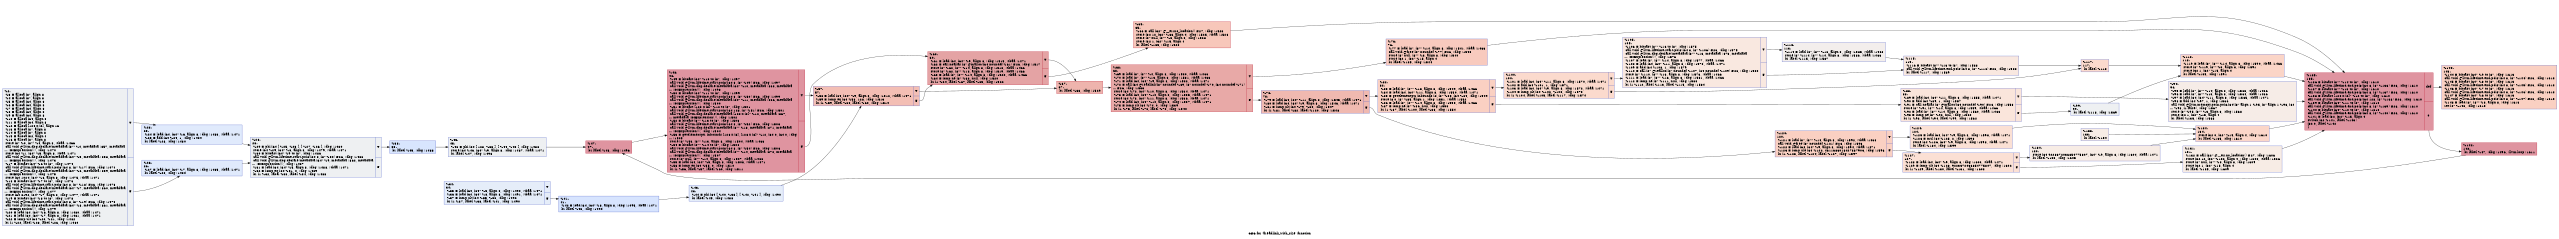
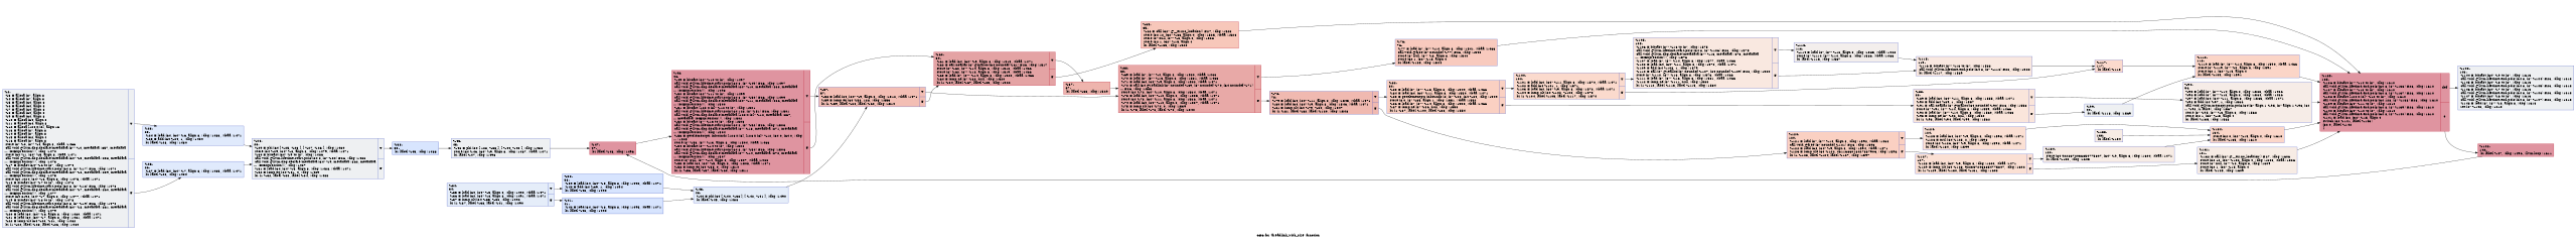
  digraph {
    label="CFG for 'areadlink_with_size' function"
    rankdir=LR
    node [color="#3d50c3ff" fillcolor="#d9dce170" shape=record style=filled]
    n1 [label="{%2:\l  %3 = alloca i8*, align 8\l  %4 = alloca i8*, align 8\l  %5 = alloca i64, align 8\l  %6 = alloca i64, align 8\l  %7 = alloca i64, align 8\l  %8 = alloca i64, align 8\l  %9 = alloca i64, align 8\l  %10 = alloca i64, align 8\l  %11 = alloca i64, align 8\l  %12 = alloca [128 x i8], align 16\l  %13 = alloca i8*, align 8\l  %14 = alloca i8*, align 8\l  %15 = alloca i32, align 4\l  %16 = alloca i8*, align 8\l  store i8* %0, i8** %4, align 8, !tbaa !1466\l  call void @llvm.dbg.declare(metadata i8** %4, metadata !857, metadata\l... !DIExpression()), !dbg !1470\l  store i64 %1, i64* %5, align 8, !tbaa !1471\l  call void @llvm.dbg.declare(metadata i64* %5, metadata !858, metadata\l... !DIExpression()), !dbg !1473\l  %17 = bitcast i64* %6 to i8*, !dbg !1474\l  call void @llvm.lifetime.start.p0i8(i64 8, i8* %17) #26, !dbg !1474\l  call void @llvm.dbg.declare(metadata i64* %6, metadata !859, metadata\l... !DIExpression()), !dbg !1475\l  store i64 1024, i64* %6, align 8, !dbg !1475, !tbaa !1471\l  %18 = bitcast i64* %7 to i8*, !dbg !1476\l  call void @llvm.lifetime.start.p0i8(i64 8, i8* %18) #26, !dbg !1476\l  call void @llvm.dbg.declare(metadata i64* %7, metadata !860, metadata\l... !DIExpression()), !dbg !1477\l  store i64 8192, i64* %7, align 8, !dbg !1477, !tbaa !1471\l  %19 = bitcast i64* %8 to i8*, !dbg !1478\l  call void @llvm.lifetime.start.p0i8(i64 8, i8* %19) #26, !dbg !1478\l  call void @llvm.dbg.declare(metadata i64* %8, metadata !861, metadata\l... !DIExpression()), !dbg !1479\l  %20 = load i64, i64* %6, align 8, !dbg !1480, !tbaa !1471\l  %21 = load i64, i64* %7, align 8, !dbg !1481, !tbaa !1471\l  %22 = icmp ult i64 %20, %21, !dbg !1482\l  br i1 %22, label %23, label %26, !dbg !1480\l|{<s0>T|<s1>F}}"]
    n2 [fillcolor="#b9d0f970" label="{%23:\l23:                                               \l  %24 = load i64, i64* %6, align 8, !dbg !1483, !tbaa !1471\l  %25 = add i64 %24, 1, !dbg !1484\l  br label %28, !dbg !1480\l}"]
    n3 [fillcolor="#b9d0f970" label="{%26:\l26:                                               \l  %27 = load i64, i64* %7, align 8, !dbg !1485, !tbaa !1471\l  br label %28, !dbg !1480\l}"]
    n4 [label="{%28:\l28:                                               \l  %29 = phi i64 [ %25, %23 ], [ %27, %26 ], !dbg !1480\l  store i64 %29, i64* %8, align 8, !dbg !1479, !tbaa !1471\l  %30 = bitcast i64* %9 to i8*, !dbg !1486\l  call void @llvm.lifetime.start.p0i8(i64 8, i8* %30) #26, !dbg !1486\l  call void @llvm.dbg.declare(metadata i64* %9, metadata !862, metadata\l... !DIExpression()), !dbg !1487\l  %31 = load i64, i64* %5, align 8, !dbg !1488, !tbaa !1471\l  %32 = icmp eq i64 %31, 0, !dbg !1489\l  br i1 %32, label %33, label %34, !dbg !1488\l|{<s0>T|<s1>F}}"]
    n5 [fillcolor="#a7c5fe70" label="{%33:\l33:                                               \l  br label %45, !dbg !1488\l}"]
    n6 [label="{%45:\l45:                                               \l  %46 = phi i64 [ 128, %33 ], [ %44, %43 ], !dbg !1488\l  store i64 %46, i64* %9, align 8, !dbg !1487, !tbaa !1471\l  br label %47, !dbg !1496\l}"]
    n7 [fillcolor="#c5d6f270" label="{%34:\l34:                                               \l  %35 = load i64, i64* %5, align 8, !dbg !1490, !tbaa !1471\l  %36 = load i64, i64* %8, align 8, !dbg !1491, !tbaa !1471\l  %37 = icmp ult i64 %35, %36, !dbg !1492\l  br i1 %37, label %38, label %41, !dbg !1490\l|{<s0>T|<s1>F}}"]
+   n8 [fillcolor="#a5c3fe70" label="{%38:\l38:                                               \l  %39 = load i64, i64* %5, align 8, !dbg !1493, !tbaa !1471\l  %40 = add i64 %39, 1, !dbg !1494\l  br label %43, !dbg !1490\l}"]
    n9 [fillcolor="#a5c3fe70" label="{%41:\l41:                                               \l  %42 = load i64, i64* %8, align 8, !dbg !1495, !tbaa !1471\l  br label %43, !dbg !1490\l}"]
    n10 [color="#b70d28ff" fillcolor="#b70d2870" label="{%47:\l47:                                               \l  br label %48, !dbg !1496\l}"]
    n11 [fillcolor="#c5d6f270" label="{%43:\l43:                                               \l  %44 = phi i64 [ %40, %38 ], [ %42, %41 ], !dbg !1490\l  br label %45, !dbg !1488\l}"]
    n12 [color="#b70d28ff" fillcolor="#b70d2870" label="{%48:\l48:                                               \l  %49 = bitcast i64* %10 to i8*, !dbg !1497\l  call void @llvm.lifetime.start.p0i8(i64 8, i8* %49) #26, !dbg !1497\l  call void @llvm.dbg.declare(metadata i64* %10, metadata !863, metadata\l... !DIExpression()), !dbg !1498\l  %50 = bitcast i64* %11 to i8*, !dbg !1499\l  call void @llvm.lifetime.start.p0i8(i64 8, i8* %50) #26, !dbg !1499\l  call void @llvm.dbg.declare(metadata i64* %11, metadata !866, metadata\l... !DIExpression()), !dbg !1500\l  %51 = bitcast [128 x i8]* %12 to i8*, !dbg !1501\l  call void @llvm.lifetime.start.p0i8(i64 128, i8* %51) #26, !dbg !1501\l  call void @llvm.dbg.declare(metadata [128 x i8]* %12, metadata !867,\l... metadata !DIExpression()), !dbg !1502\l  %52 = bitcast i8** %13 to i8*, !dbg !1503\l  call void @llvm.lifetime.start.p0i8(i64 8, i8* %52) #26, !dbg !1503\l  call void @llvm.dbg.declare(metadata i8** %13, metadata !871, metadata\l... !DIExpression()), !dbg !1504\l  %53 = getelementptr inbounds [128 x i8], [128 x i8]* %12, i64 0, i64 0, !dbg\l... !1505\l  store i8* %53, i8** %13, align 8, !dbg !1504, !tbaa !1466\l  %54 = bitcast i8** %14 to i8*, !dbg !1506\l  call void @llvm.lifetime.start.p0i8(i64 8, i8* %54) #26, !dbg !1506\l  call void @llvm.dbg.declare(metadata i8** %14, metadata !872, metadata\l... !DIExpression()), !dbg !1507\l  store i8* null, i8** %14, align 8, !dbg !1507, !tbaa !1466\l  %55 = load i64, i64* %5, align 8, !dbg !1508, !tbaa !1471\l  %56 = icmp eq i64 %55, 0, !dbg !1510\l  br i1 %56, label %57, label %60, !dbg !1511\l|{<s0>T|<s1>F}}"]
-   n13 [fillcolor="#e36c5570" label="{%57:\l57:                                               \l  %58 = load i64, i64* %9, align 8, !dbg !1512, !tbaa !1471\l  %59 = icmp eq i64 %58, 128, !dbg !1513\l  br i1 %59, label %68, label %60, !dbg !1514\l|{<s0>T|<s1>F}}"]
+   n13 [fillcolor="#e36c5570" label="{%57:\l57:                                               \l  %58 = load i64, i64* %9, align 8, !dbg !1512, !tbaa !1471\l  %59 = icmp eq i64 %58, 128, !dbg !1553\l  br i1 %59, label %68, label %60, !dbg !1514\l|{<s0>T|<s1>F}}"]
    n14 [color="#b70d28ff" fillcolor="#c32e3170" label="{%60:\l60:                                               \l  %61 = load i64, i64* %9, align 8, !dbg !1515, !tbaa !1471\l  %62 = call noalias i8* @malloc(i64 noundef %61) #26, !dbg !1517\l  store i8* %62, i8** %14, align 8, !dbg !1518, !tbaa !1466\l  store i8* %62, i8** %13, align 8, !dbg !1519, !tbaa !1466\l  %63 = load i8*, i8** %14, align 8, !dbg !1520, !tbaa !1466\l  %64 = icmp ne i8* %63, null, !dbg !1520\l  br i1 %64, label %67, label %65, !dbg !1522\l|{<s0>T|<s1>F}}"]
    n15 [color="#b70d28ff" fillcolor="#ca3b3770" label="{%68:\l68:                                               \l  %69 = load i8*, i8** %4, align 8, !dbg !1530, !tbaa !1466\l  %70 = load i8*, i8** %13, align 8, !dbg !1531, !tbaa !1466\l  %71 = load i64, i64* %9, align 8, !dbg !1532, !tbaa !1471\l  %72 = call i64 @readlink(i8* noundef %69, i8* noundef %70, i64 noundef %71)\l... #26, !dbg !1533\l  store i64 %72, i64* %10, align 8, !dbg !1534, !tbaa !1471\l  %73 = load i64, i64* %10, align 8, !dbg !1535, !tbaa !1471\l  store i64 %73, i64* %11, align 8, !dbg !1536, !tbaa !1471\l  %74 = load i64, i64* %10, align 8, !dbg !1537, !tbaa !1471\l  %75 = icmp slt i64 %74, 0, !dbg !1539\l  br i1 %75, label %76, label %78, !dbg !1540\l|{<s0>T|<s1>F}}"]
    n16 [color="#b70d28ff" fillcolor="#d8564670" label="{%67:\l67:                                               \l  br label %68, !dbg !1529\l}"]
    n17 [color="#b70d28ff" fillcolor="#ec7f6370" label="{%65:\l65:                                               \l  %66 = call i32* @__errno_location() #27, !dbg !1523\l  store i32 12, i32* %66, align 4, !dbg !1525, !tbaa !1526\l  store i8* null, i8** %3, align 8, !dbg !1528\l  store i32 1, i32* %15, align 4\l  br label %135, !dbg !1528\l}"]
    n18 [fillcolor="#ef886b70" label="{%76:\l76:                                               \l  %77 = load i8*, i8** %14, align 8, !dbg !1541, !tbaa !1466\l  call void @free(i8* noundef %77) #26, !dbg !1543\l  store i8* null, i8** %3, align 8, !dbg !1544\l  store i32 1, i32* %15, align 4\l  br label %135, !dbg !1544\l}"]
    n19 [fillcolor="#de614d70" label="{%78:\l78:                                               \l  %79 = load i64, i64* %11, align 8, !dbg !1545, !tbaa !1471\l  %80 = load i64, i64* %9, align 8, !dbg !1546, !tbaa !1471\l  %81 = icmp ult i64 %79, %80, !dbg !1547\l  br i1 %81, label %82, label %120, !dbg !1548\l|{<s0>T|<s1>F}}"]
    n20 [color="#b70d28ff" fillcolor="#b70d2870" label="{%135:\l135:                                              \l  %136 = bitcast i8** %14 to i8*, !dbg !1610\l  call void @llvm.lifetime.end.p0i8(i64 8, i8* %136) #26, !dbg !1610\l  %137 = bitcast i8** %13 to i8*, !dbg !1610\l  call void @llvm.lifetime.end.p0i8(i64 8, i8* %137) #26, !dbg !1610\l  %138 = bitcast [128 x i8]* %12 to i8*, !dbg !1610\l  call void @llvm.lifetime.end.p0i8(i64 128, i8* %138) #26, !dbg !1610\l  %139 = bitcast i64* %11 to i8*, !dbg !1610\l  call void @llvm.lifetime.end.p0i8(i64 8, i8* %139) #26, !dbg !1610\l  %140 = bitcast i64* %10 to i8*, !dbg !1610\l  call void @llvm.lifetime.end.p0i8(i64 8, i8* %140) #26, !dbg !1610\l  %141 = load i32, i32* %15, align 4\l  switch i32 %141, label %143 [\l    i32 0, label %142\l  ]\l|{<s0>def|<s1>0}}"]
    n21 [fillcolor="#f3947570" label="{%82:\l82:                                               \l  %83 = load i8*, i8** %13, align 8, !dbg !1549, !tbaa !1466\l  %84 = load i64, i64* %11, align 8, !dbg !1550, !tbaa !1471\l  %85 = getelementptr inbounds i8, i8* %83, i64 %84, !dbg !1549\l  store i8 0, i8* %85, align 1, !dbg !1551, !tbaa !1552\l  %86 = load i8*, i8** %14, align 8, !dbg !1553, !tbaa !1466\l  %87 = icmp ne i8* %86, null, !dbg !1553\l  br i1 %87, label %100, label %88, !dbg !1554\l|{<s0>T|<s1>F}}"]
    n22 [fillcolor="#f3947570" label="{%120:\l120:                                              \l  %121 = load i8*, i8** %14, align 8, !dbg !1592, !tbaa !1466\l  call void @free(i8* noundef %121) #26, !dbg !1593\l  %122 = load i64, i64* %9, align 8, !dbg !1594, !tbaa !1471\l  %123 = icmp ule i64 %122, 4611686018427387903, !dbg !1596\l  br i1 %123, label %124, label %127, !dbg !1597\l|{<s0>T|<s1>F}}"]
-   n23 [fillcolor="#f3947570" label="{%143:\l143:                                              \l  %144 = bitcast i64* %9 to i8*, !dbg !1613\l  call void @llvm.lifetime.end.p0i8(i64 8, i8* %144) #26, !dbg !1613\l  %145 = bitcast i64* %8 to i8*, !dbg !1613\l  call void @llvm.lifetime.end.p0i8(i64 8, i8* %145) #26, !dbg !1613\l  %146 = bitcast i64* %7 to i8*, !dbg !1613\l  call void @llvm.lifetime.end.p0i8(i64 8, i8* %146) #26, !dbg !1613\l  %147 = bitcast i64* %6 to i8*, !dbg !1613\l  call void @llvm.lifetime.end.p0i8(i64 8, i8* %147) #26, !dbg !1613\l  %148 = load i8*, i8** %3, align 8, !dbg !1613\l  ret i8* %148, !dbg !1613\l}"]
+   n23 [label="{%143:\l143:                                              \l  %144 = bitcast i64* %9 to i8*, !dbg !1613\l  call void @llvm.lifetime.end.p0i8(i64 8, i8* %144) #26, !dbg !1613\l  %145 = bitcast i64* %8 to i8*, !dbg !1613\l  call void @llvm.lifetime.end.p0i8(i64 8, i8* %145) #26, !dbg !1613\l  %146 = bitcast i64* %7 to i8*, !dbg !1613\l  call void @llvm.lifetime.end.p0i8(i64 8, i8* %146) #26, !dbg !1613\l  %147 = bitcast i64* %6 to i8*, !dbg !1613\l  call void @llvm.lifetime.end.p0i8(i64 8, i8* %147) #26, !dbg !1613\l  %148 = load i8*, i8** %3, align 8, !dbg !1613\l  ret i8* %148, !dbg !1613\l}"]
    n24 [color="#b70d28ff" fillcolor="#b70d2870" label="{%142:\l142:                                              \l  br label %47, !dbg !1496, !llvm.loop !1611\l}"]
    n25 [fillcolor="#f7ac8e70" label="{%100:\l100:                                              \l  %101 = load i64, i64* %11, align 8, !dbg !1570, !tbaa !1471\l  %102 = add i64 %101, 1, !dbg !1571\l  %103 = load i64, i64* %9, align 8, !dbg !1572, !tbaa !1471\l  %104 = icmp ult i64 %102, %103, !dbg !1573\l  br i1 %104, label %105, label %117, !dbg !1574\l|{<s0>T|<s1>F}}"]
    n26 [fillcolor="#f4c5ad70" label="{%88:\l88:                                               \l  %89 = load i64, i64* %11, align 8, !dbg !1555, !tbaa !1471\l  %90 = add i64 %89, 1, !dbg !1557\l  %91 = call noalias i8* @malloc(i64 noundef %90) #26, !dbg !1558\l  store i8* %91, i8** %14, align 8, !dbg !1559, !tbaa !1466\l  %92 = load i8*, i8** %14, align 8, !dbg !1560, !tbaa !1466\l  %93 = icmp ne i8* %92, null, !dbg !1560\l  br i1 %93, label %94, label %99, !dbg !1562\l|{<s0>T|<s1>F}}"]
    n27 [fillcolor="#f7b99e70" label="{%124:\l124:                                              \l  %125 = load i64, i64* %9, align 8, !dbg !1598, !tbaa !1471\l  %126 = mul i64 %125, 2, !dbg !1598\l  store i64 %126, i64* %9, align 8, !dbg !1598, !tbaa !1471\l  br label %134, !dbg !1599\l}"]
    n28 [fillcolor="#f7b99e70" label="{%127:\l127:                                              \l  %128 = load i64, i64* %9, align 8, !dbg !1600, !tbaa !1471\l  %129 = icmp ult i64 %128, 9223372036854775807, !dbg !1602\l  br i1 %129, label %130, label %131, !dbg !1603\l|{<s0>T|<s1>F}}"]
    n29 [fillcolor="#f1ccb870" label="{%105:\l105:                                              \l  %106 = bitcast i8** %16 to i8*, !dbg !1575\l  call void @llvm.lifetime.start.p0i8(i64 8, i8* %106) #26, !dbg !1575\l  call void @llvm.dbg.declare(metadata i8** %16, metadata !873, metadata\l... !DIExpression()), !dbg !1576\l  %107 = load i8*, i8** %14, align 8, !dbg !1577, !tbaa !1466\l  %108 = load i64, i64* %11, align 8, !dbg !1578, !tbaa !1471\l  %109 = add i64 %108, 1, !dbg !1579\l  %110 = call i8* @realloc(i8* noundef %107, i64 noundef %109) #26, !dbg !1580\l  store i8* %110, i8** %16, align 8, !dbg !1576, !tbaa !1466\l  %111 = load i8*, i8** %16, align 8, !dbg !1581, !tbaa !1466\l  %112 = icmp ne i8* %111, null, !dbg !1583\l  br i1 %112, label %113, label %115, !dbg !1584\l|{<s0>T|<s1>F}}"]
    n30 [fillcolor="#f7ac8e70" label="{%117:\l117:                                              \l  br label %118\l}"]
    n31 [fillcolor="#ead5c970" label="{%94:\l94:                                               \l  %95 = load i8*, i8** %14, align 8, !dbg !1563, !tbaa !1466\l  %96 = load i8*, i8** %13, align 8, !dbg !1564, !tbaa !1466\l  %97 = load i64, i64* %11, align 8, !dbg !1565, !tbaa !1471\l  %98 = add i64 %97, 1, !dbg !1566\l  call void @llvm.memcpy.p0i8.p0i8.i64(i8* align 1 %95, i8* align 1 %96, i64\l... %98, i1 false), !dbg !1567\l  store i8* %95, i8** %3, align 8, !dbg !1568\l  store i32 1, i32* %15, align 4\l  br label %135, !dbg !1568\l}"]
    n32 [label="{%99:\l99:                                               \l  br label %118, !dbg !1569\l}"]
    n33 [fillcolor="#f6a38570" label="{%134:\l134:                                              \l  store i32 0, i32* %15, align 4, !dbg !1610\l  br label %135, !dbg !1610\l}"]
    n34 [fillcolor="#ecd3c570" label="{%130:\l130:                                              \l  store i64 9223372036854775807, i64* %9, align 8, !dbg !1604, !tbaa !1471\l  br label %133, !dbg !1605\l}"]
    n35 [fillcolor="#ecd3c570" label="{%131:\l131:                                              \l  %132 = call i32* @__errno_location() #27, !dbg !1606\l  store i32 12, i32* %132, align 4, !dbg !1608, !tbaa !1526\l  store i8* null, i8** %3, align 8, !dbg !1609\l  store i32 1, i32* %15, align 4\l  br label %135, !dbg !1609\l}"]
    n36 [fillcolor="#e3d9d370" label="{%113:\l113:                                              \l  %114 = load i8*, i8** %16, align 8, !dbg !1585, !tbaa !1466\l  store i8* %114, i8** %14, align 8, !dbg !1586, !tbaa !1466\l  br label %115, !dbg !1587\l}"]
    n37 [fillcolor="#f1ccb870" label="{%115:\l115:                                              \l  %116 = bitcast i8** %16 to i8*, !dbg !1588\l  call void @llvm.lifetime.end.p0i8(i64 8, i8* %116) #26, !dbg !1588\l  br label %117, !dbg !1589\l}"]
    n38 [fillcolor="#f5a08170" label="{%118:\l118:                                              \l  %119 = load i8*, i8** %14, align 8, !dbg !1590, !tbaa !1466\l  store i8* %119, i8** %3, align 8, !dbg !1591\l  store i32 1, i32* %15, align 4\l  br label %135, !dbg !1591\l}"]
    n39 [fillcolor="#ecd3c570" label="{%133:\l133:                                              \l  br label %134\l}"]
    n1 -> n2 [tailport=s0]
    n1 -> n3 [tailport=s1]
    n2 -> n4
    n3 -> n4
    n4 -> n5 [tailport=s0]
    n5 -> n6
    n6 -> n10
+   n7 -> n8 [tailport=s0]
    n7 -> n9 [tailport=s1]
+   n8 -> n11
    n9 -> n11
    n10 -> n12
    n11 -> n13
    n12 -> n13 [tailport=s0]
    n12 -> n14 [tailport=s1]
    n13 -> n14 [tailport=s1]
-   n13 -> n16 [tailport=s0]
+   n13 -> n15 [tailport=s0]
    n14 -> n16 [tailport=s0]
    n14 -> n17 [tailport=s1]
    n15 -> n18 [tailport=s0]
    n15 -> n19 [tailport=s1]
    n16 -> n15
    n17 -> n20
    n18 -> n20
    n19 -> n21 [tailport=s0]
    n19 -> n22 [tailport=s1]
    n20 -> n23 [tailport=s0]
    n20 -> n24 [tailport=s1]
    n21 -> n25 [tailport=s0]
    n21 -> n26 [tailport=s1]
    n22 -> n27 [tailport=s0]
    n22 -> n28 [tailport=s1]
    n24 -> n10
    n25 -> n29 [tailport=s0]
    n25 -> n30 [tailport=s1]
    n26 -> n31 [tailport=s0]
    n26 -> n32 [tailport=s1]
    n27 -> n33
    n28 -> n34 [tailport=s0]
    n28 -> n35 [tailport=s1]
    n29 -> n36 [tailport=s0]
    n29 -> n37 [tailport=s1]
    n30 -> n38
    n31 -> n20
    n32 -> n38
    n33 -> n20
    n34 -> n33
    n35 -> n20
    n36 -> n37
    n37 -> n30
    n38 -> n20
    n39 -> n33
  }
